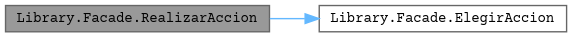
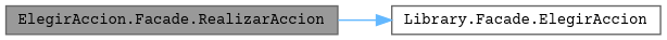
  digraph {
    rankdir=LR
    fontname="Courier Prime"
    node [fontname="Courier Prime" fontsize=10 shape=box style=filled]
-   n1 [color=gray40 fillcolor=grey60 fontcolor=black height=0.2 label="Library.Facade.RealizarAccion" width=0.4]
+   n1 [color=gray40 fillcolor=grey60 fontcolor=black height=0.2 label="ElegirAccion.Facade.RealizarAccion" width=0.4]
    n2 [color=grey40 fillcolor=white height=0.2 label="Library.Facade.ElegirAccion" width=0.4]
    n1 -> n2 [color=steelblue1 fontname="Courier Prime" fontsize=10 labelfontname=Helvetica labelfontsize=10 style=solid]
  }
